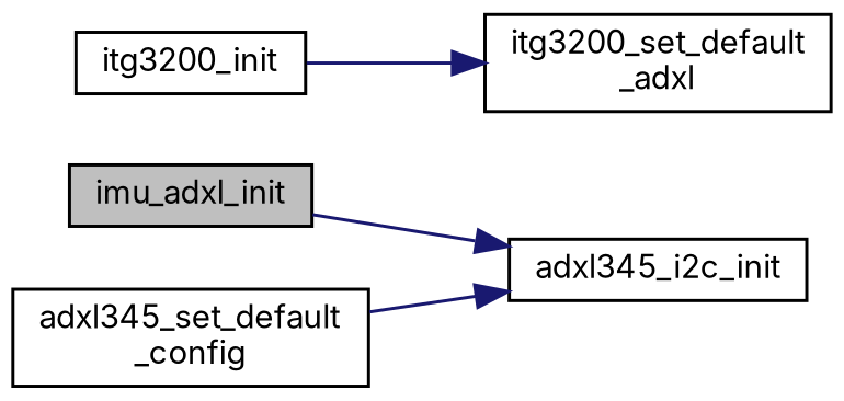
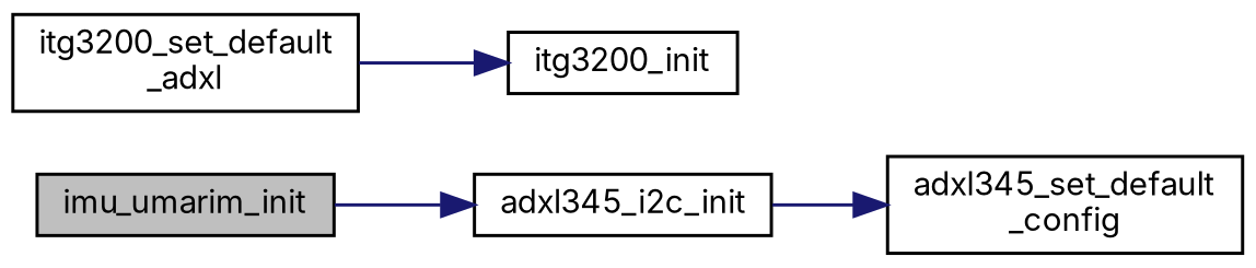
  digraph {
    fontname=Inter
    rankdir=LR
    node [color=black fillcolor=white fontname=Inter fontsize=10 shape=record style=filled]
    edge [color=midnightblue fontname=Inter fontsize=10 labelfontname=FreeSans labelfontsize=10 style=solid]
-   n1 [fillcolor=grey75 fontcolor=black height=0.2 label=imu_adxl_init width=0.4]
+   n1 [fillcolor=grey75 fontcolor=black height=0.2 label=imu_umarim_init width=0.4]
    n2 [height=0.2 label=adxl345_i2c_init width=0.4]
    n3 [height=0.2 label="adxl345_set_default\l_config" width=0.4]
    n4 [height=0.2 label=itg3200_init width=0.4]
    n5 [height=0.2 label="itg3200_set_default\l_adxl" width=0.4]
    n1 -> n2
-   n3 -> n2
-   n4 -> n5
+   n2 -> n3
+   n5 -> n4
  }
